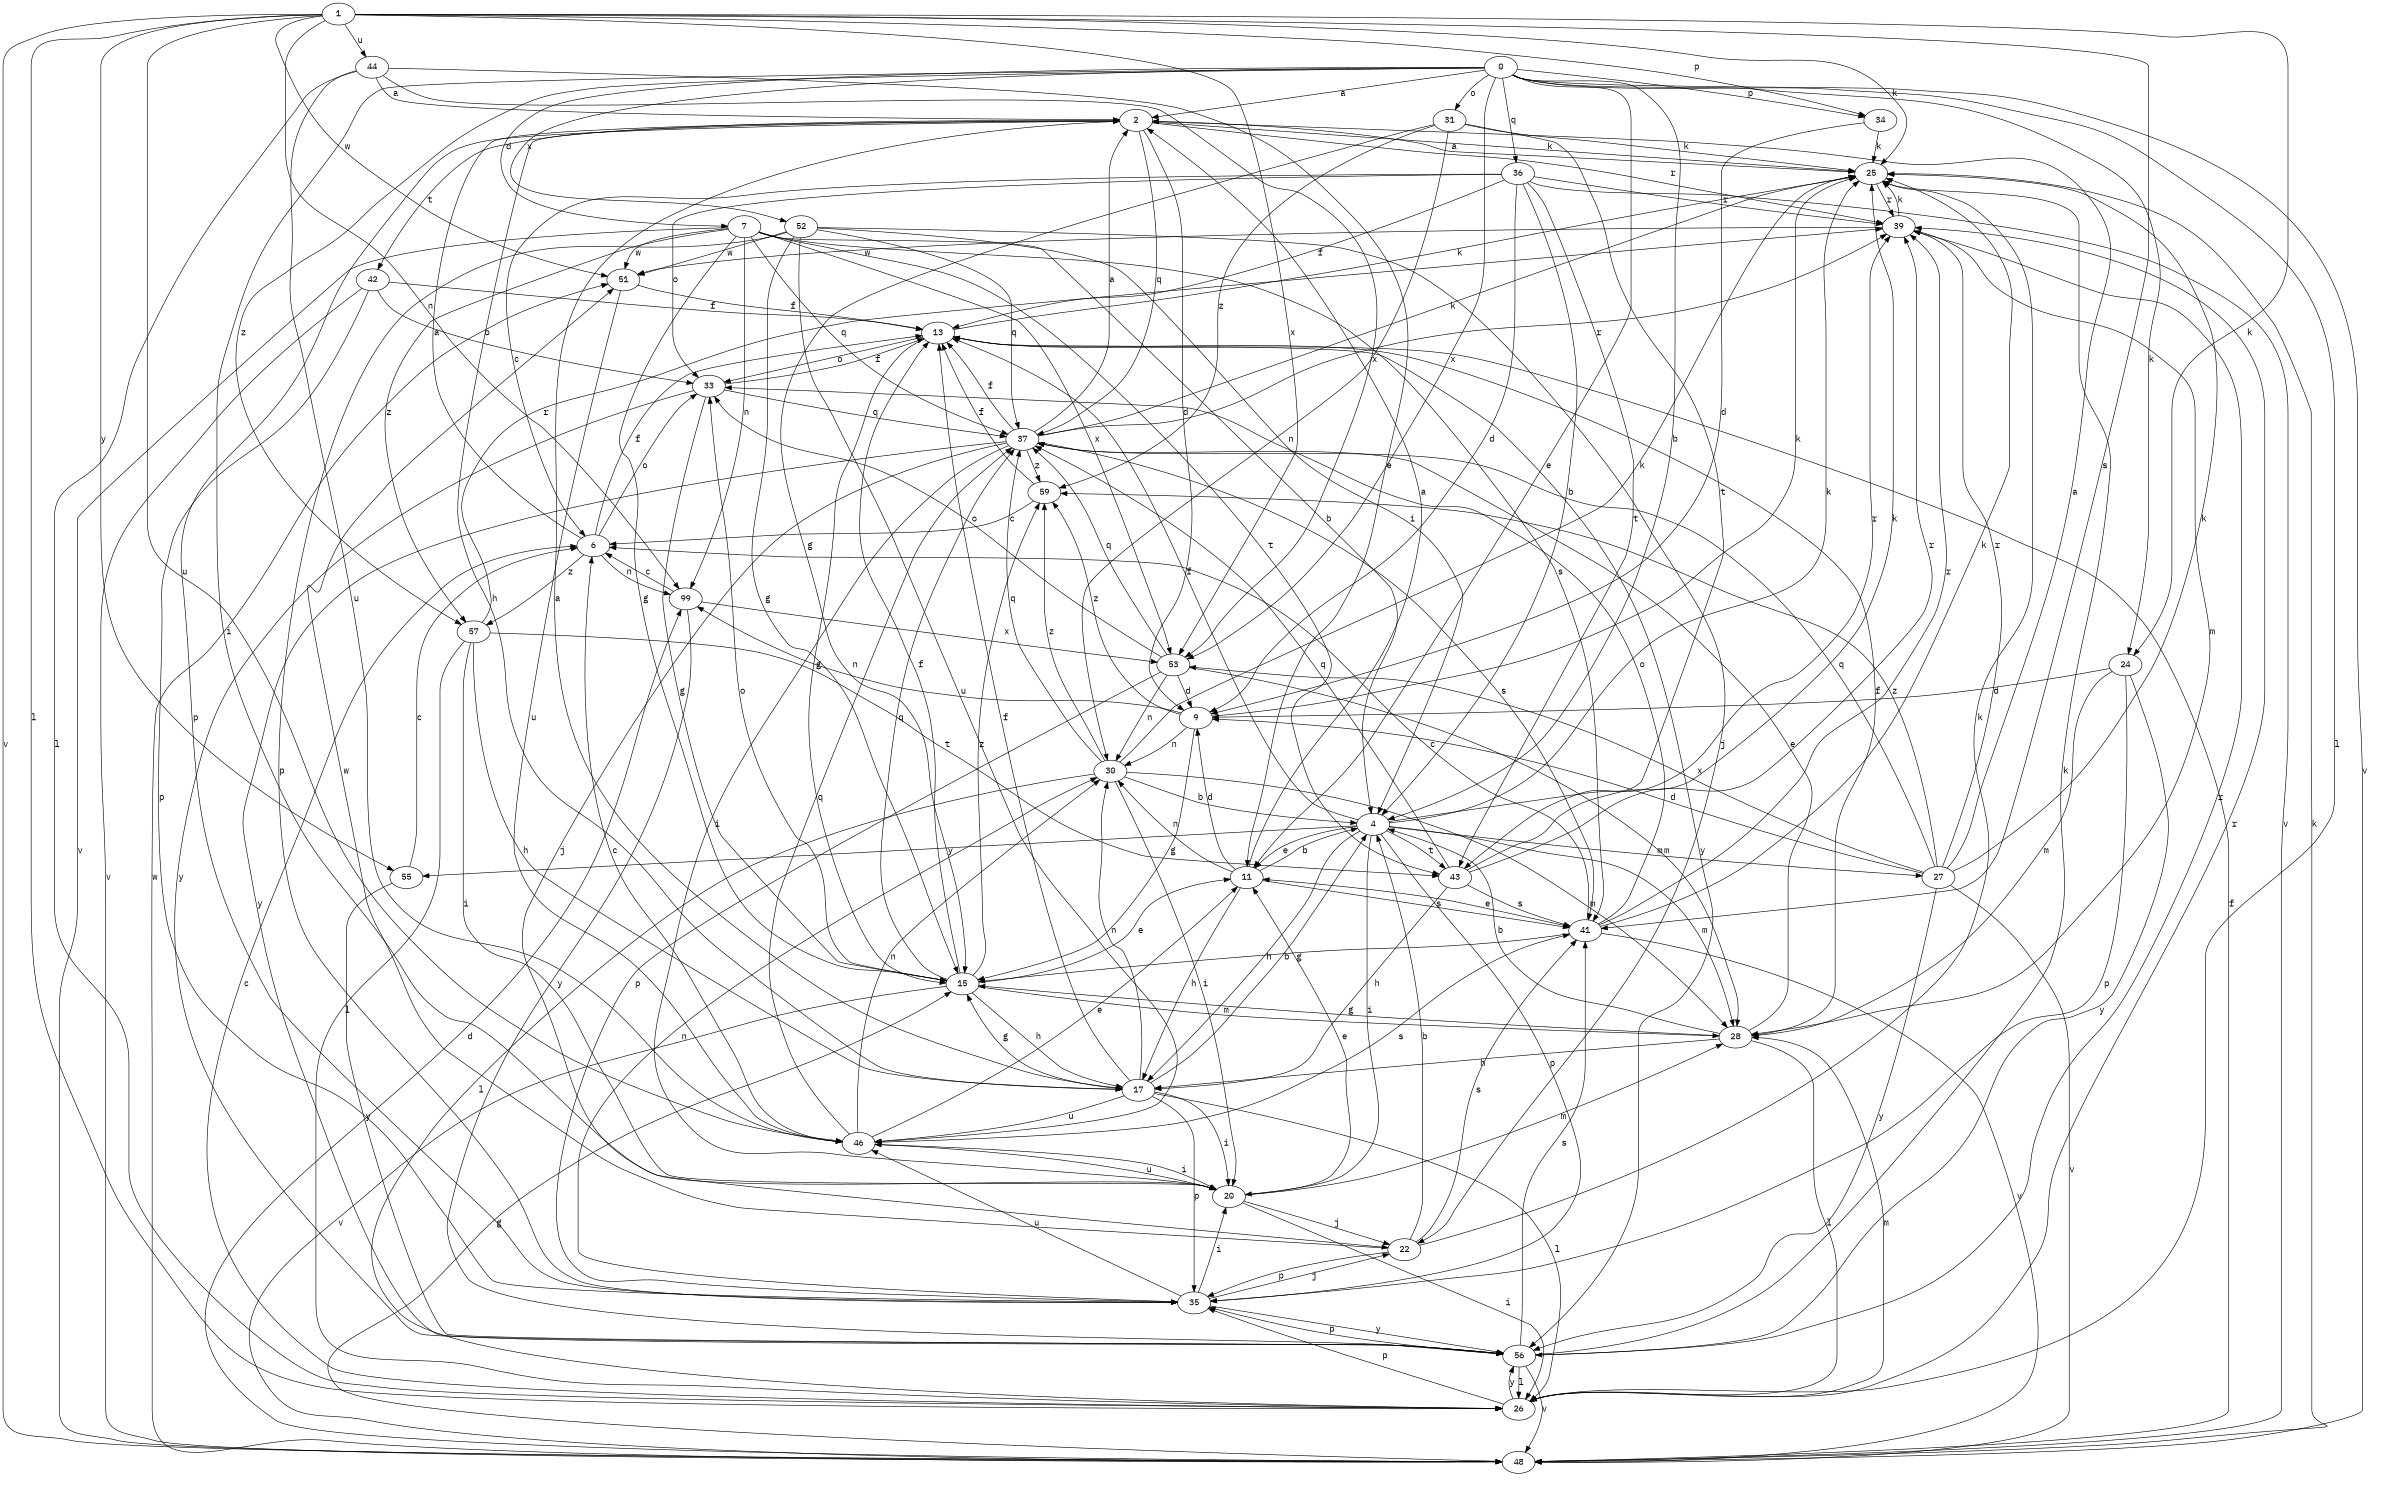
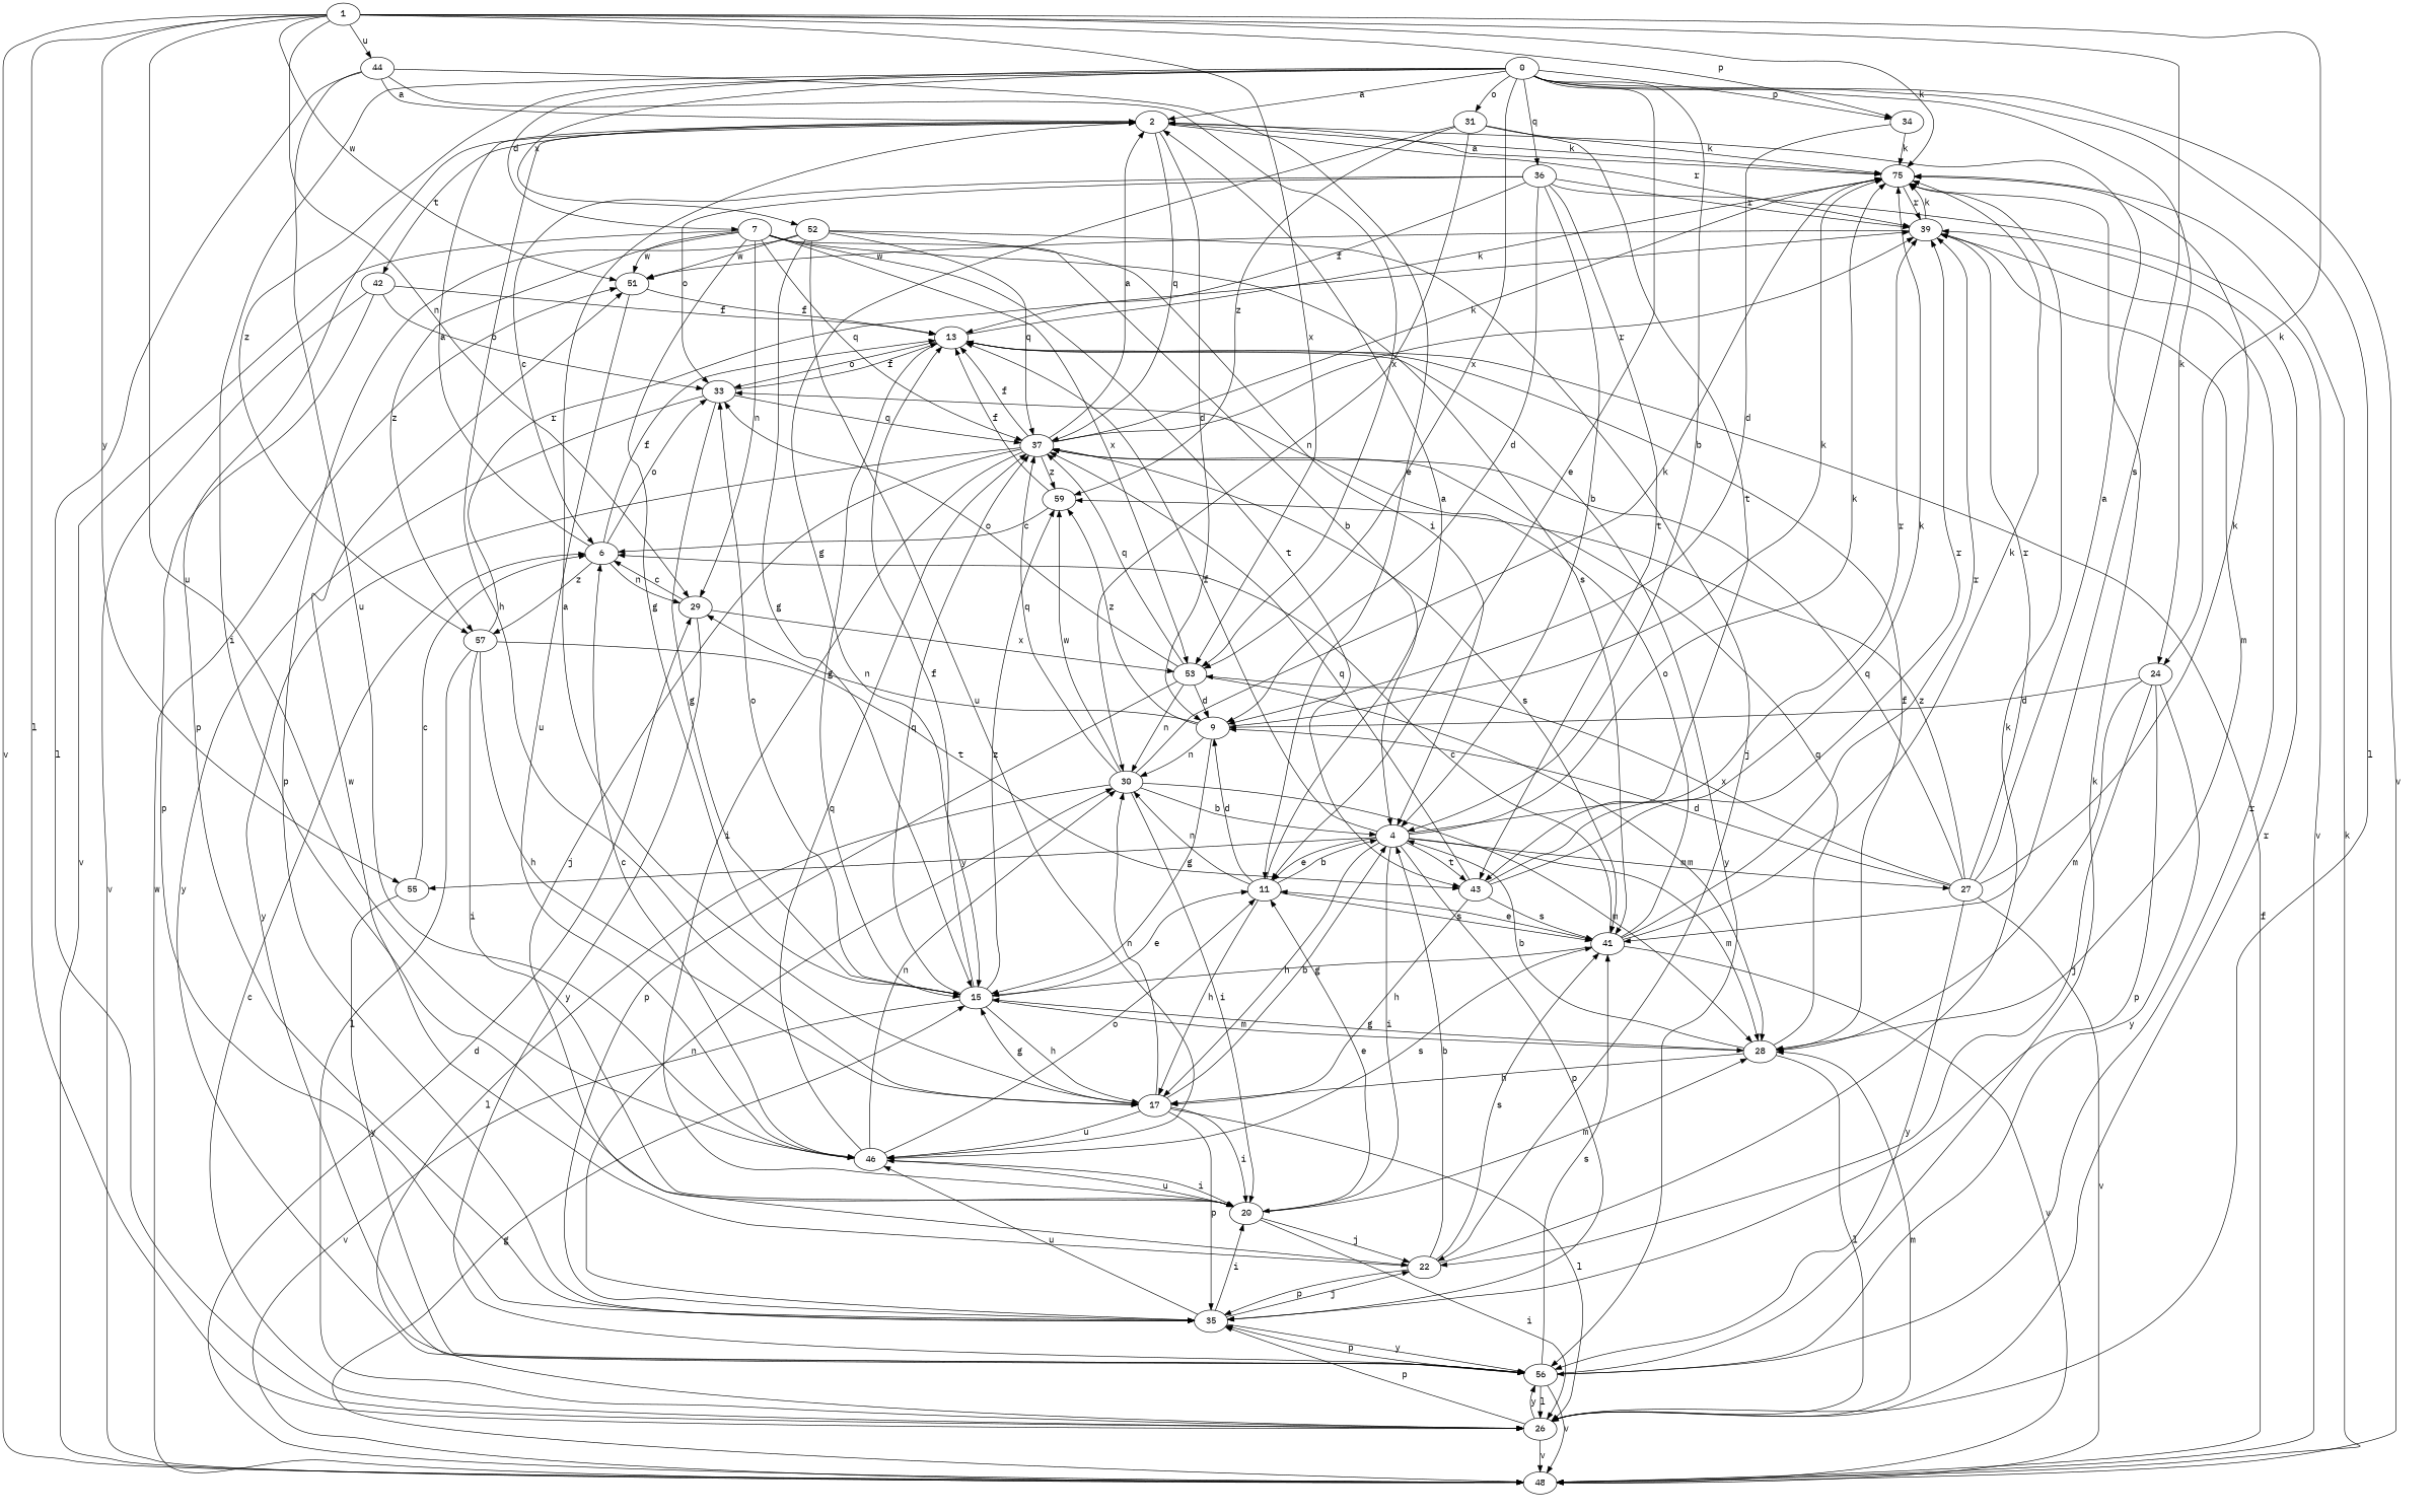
  strict digraph {
    fontname="IBM Plex Mono"
    node [fontname="IBM Plex Mono"]
    edge [fontname="IBM Plex Mono"]
    0
    2
    4
    7
    11
    20
    24
    26
    31
    34
    36
    48
    52
    53
    57
-   25
+   25 [label=75]
    9
    17
    35
    37
    39
    42
    55
    13
    27
    28
    43
-   29 [label=99]
+   29
    41
    51
    15
    30
    46
    22
    56
    6
    59
    33
    1
    44
    0 -> 2 [label=a]
    0 -> 4 [label=b]
    0 -> 7 [label=d]
    0 -> 11 [label=e]
    0 -> 20 [label=i]
    0 -> 24 [label=k]
    0 -> 26 [label=l]
    0 -> 31 [label=o]
    0 -> 34 [label=p]
    0 -> 36 [label=q]
    0 -> 48 [label=v]
    0 -> 52 [label=x]
    0 -> 53 [label=x]
    0 -> 57 [label=z]
    2 -> 25 [label=k]
    2 -> 9 [label=d]
    2 -> 17 [label=h]
    2 -> 35 [label=p]
    2 -> 37 [label=q]
    2 -> 39 [label=r]
    2 -> 42 [label=t]
    4 -> 11 [label=e]
    4 -> 20 [label=i]
    4 -> 25 [label=k]
    4 -> 17 [label=h]
    4 -> 35 [label=p]
    4 -> 39 [label=r]
    4 -> 55 [label=y]
    4 -> 13 [label=f]
    4 -> 27 [label=m]
    4 -> 28 [label=m]
    4 -> 43 [label=t]
    7 -> 4 [label=b]
    7 -> 48 [label=v]
    7 -> 53 [label=x]
    7 -> 57 [label=z]
    7 -> 37 [label=q]
    7 -> 43 [label=t]
    7 -> 29 [label=n]
    7 -> 41 [label=s]
    7 -> 51 [label=w]
    7 -> 15 [label=g]
    11 -> 2 [label=a]
    11 -> 4 [label=b]
    11 -> 9 [label=d]
    11 -> 17 [label=h]
    11 -> 41 [label=s]
    11 -> 30 [label=n]
    20 -> 11 [label=e]
    20 -> 26 [label=i]
    20 -> 28 [label=m]
    20 -> 46 [label=u]
    20 -> 22 [label=j]
    24 -> 9 [label=d]
    24 -> 35 [label=p]
    24 -> 28 [label=m]
+   24 -> 22 [label=j]
    24 -> 56 [label=y]
+   26 -> 48 [label=v]
    26 -> 35 [label=p]
    26 -> 39 [label=r]
    26 -> 28 [label=m]
    26 -> 56 [label=y]
    26 -> 6 [label=c]
    31 -> 25 [label=k]
    31 -> 43 [label=t]
    31 -> 15 [label=g]
    31 -> 30 [label=n]
    31 -> 59 [label=z]
    34 -> 25 [label=k]
    34 -> 9 [label=d]
    36 -> 4 [label=b]
    36 -> 48 [label=v]
    36 -> 9 [label=d]
    36 -> 39 [label=r]
    36 -> 13 [label=f]
    36 -> 43 [label=t]
    36 -> 6 [label=c]
    36 -> 33 [label=o]
    48 -> 25 [label=k]
    48 -> 13 [label=f]
    48 -> 29 [label=d]
    48 -> 51 [label=w]
    48 -> 15 [label=g]
    52 -> 4 [label=i]
    52 -> 35 [label=p]
    52 -> 37 [label=q]
    52 -> 51 [label=w]
    52 -> 15 [label=g]
    52 -> 46 [label=u]
    52 -> 22 [label=j]
    53 -> 9 [label=d]
    53 -> 35 [label=p]
    53 -> 37 [label=q]
    53 -> 28 [label=m]
    53 -> 30 [label=n]
    53 -> 33 [label=o]
    57 -> 20 [label=i]
    57 -> 26 [label=l]
    57 -> 17 [label=h]
    57 -> 39 [label=r]
    57 -> 43 [label=t]
    25 -> 2 [label=a]
    25 -> 39 [label=r]
    9 -> 25 [label=k]
    9 -> 29 [label=n]
    9 -> 15 [label=g]
    9 -> 30 [label=n]
    9 -> 59 [label=z]
    17 -> 2 [label=a]
    17 -> 4 [label=b]
    17 -> 20 [label=i]
    17 -> 26 [label=l]
    17 -> 35 [label=p]
-   17 -> 13 [label=f]
    17 -> 15 [label=g]
    17 -> 30 [label=n]
    17 -> 46 [label=u]
    35 -> 20 [label=i]
    35 -> 30 [label=n]
    35 -> 46 [label=u]
    35 -> 22 [label=j]
    35 -> 56 [label=y]
    37 -> 2 [label=a]
    37 -> 20 [label=i]
    37 -> 25 [label=k]
    37 -> 39 [label=r]
    37 -> 13 [label=f]
    37 -> 41 [label=s]
    37 -> 22 [label=j]
    37 -> 56 [label=y]
    37 -> 59 [label=z]
    39 -> 25 [label=k]
    39 -> 28 [label=m]
    39 -> 51 [label=w]
    42 -> 48 [label=v]
    42 -> 35 [label=p]
    42 -> 13 [label=f]
    42 -> 33 [label=o]
    55 -> 56 [label=y]
    55 -> 6 [label=c]
    13 -> 25 [label=k]
    13 -> 15 [label=g]
    13 -> 56 [label=y]
    13 -> 33 [label=o]
    27 -> 2 [label=a]
    27 -> 48 [label=v]
    27 -> 53 [label=x]
    27 -> 25 [label=k]
    27 -> 9 [label=d]
    27 -> 37 [label=q]
    27 -> 39 [label=r]
    27 -> 56 [label=y]
    27 -> 59 [label=z]
    28 -> 4 [label=b]
    28 -> 26 [label=l]
    28 -> 17 [label=h]
-   28 -> 37 [label=e]
+   28 -> 37 [label=q]
    28 -> 13 [label=f]
    28 -> 15 [label=g]
    43 -> 25 [label=k]
    43 -> 17 [label=h]
    43 -> 37 [label=q]
    43 -> 39 [label=r]
    43 -> 41 [label=s]
    29 -> 53 [label=x]
    29 -> 56 [label=y]
    29 -> 6 [label=c]
    41 -> 11 [label=e]
    41 -> 48 [label=v]
    41 -> 25 [label=k]
    41 -> 39 [label=r]
    41 -> 15 [label=g]
    41 -> 6 [label=c]
    41 -> 33 [label=o]
    51 -> 13 [label=f]
    51 -> 46 [label=u]
    15 -> 11 [label=e]
    15 -> 48 [label=v]
    15 -> 17 [label=h]
    15 -> 37 [label=q]
    15 -> 13 [label=f]
    15 -> 28 [label=m]
    15 -> 59 [label=z]
    15 -> 33 [label=o]
    30 -> 4 [label=b]
    30 -> 20 [label=i]
    30 -> 26 [label=l]
    30 -> 25 [label=k]
    30 -> 37 [label=q]
    30 -> 28 [label=m]
-   30 -> 59 [label=z]
-   46 -> 11 [label=e]
+   30 -> 59 [label=w]
+   46 -> 11 [label=o]
    46 -> 20 [label=i]
    46 -> 37 [label=q]
    46 -> 41 [label=s]
    46 -> 30 [label=n]
    46 -> 6 [label=c]
    22 -> 4 [label=b]
    22 -> 25 [label=k]
    22 -> 35 [label=p]
    22 -> 41 [label=s]
    22 -> 51 [label=w]
    56 -> 26 [label=l]
    56 -> 48 [label=v]
    56 -> 25 [label=k]
    56 -> 35 [label=p]
    56 -> 39 [label=r]
    56 -> 41 [label=s]
    6 -> 2 [label=a]
    6 -> 57 [label=z]
    6 -> 13 [label=f]
    6 -> 29 [label=n]
    6 -> 33 [label=o]
    59 -> 13 [label=f]
    59 -> 6 [label=c]
    33 -> 37 [label=q]
    33 -> 13 [label=f]
    33 -> 15 [label=g]
    33 -> 56 [label=y]
    1 -> 24 [label=k]
    1 -> 26 [label=l]
    1 -> 34 [label=p]
    1 -> 48 [label=v]
    1 -> 53 [label=x]
    1 -> 25 [label=k]
    1 -> 55 [label=y]
    1 -> 29 [label=n]
    1 -> 41 [label=s]
    1 -> 51 [label=w]
    1 -> 46 [label=u]
    1 -> 44 [label=u]
    44 -> 2 [label=a]
    44 -> 11 [label=e]
    44 -> 26 [label=l]
    44 -> 53 [label=x]
    44 -> 46 [label=u]
  }
